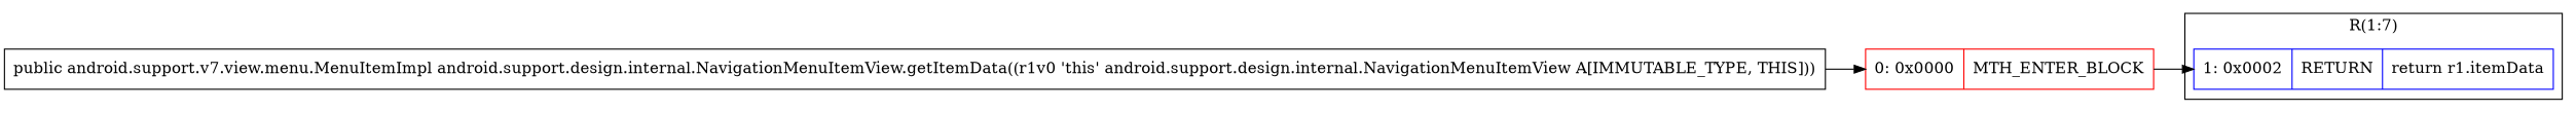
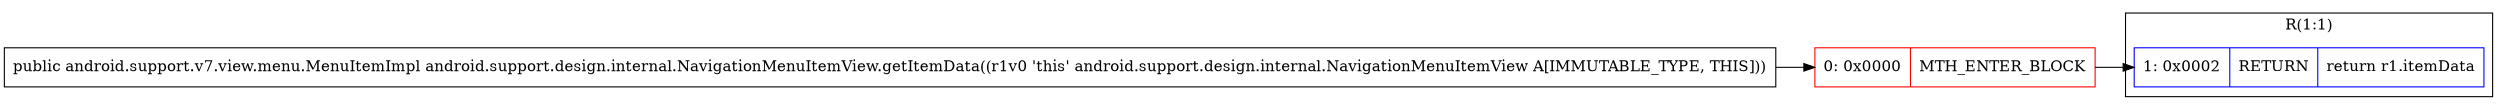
  digraph {
    rankdir=LR
    node [shape=record]
    n1 [color=blue label="{1\:\ 0x0002|RETURN\l|return r1.itemData\l}"]
    n2 [color=red label="{0\:\ 0x0000|MTH_ENTER_BLOCK\l}"]
    n3 [label="{public android.support.v7.view.menu.MenuItemImpl android.support.design.internal.NavigationMenuItemView.getItemData((r1v0 'this' android.support.design.internal.NavigationMenuItemView A[IMMUTABLE_TYPE, THIS])) }"]
    subgraph cluster_1 {
-     label="R(1:7)"
+     label="R(1:1)"
      n1
    }
    n2 -> n1
    n3 -> n2
  }
